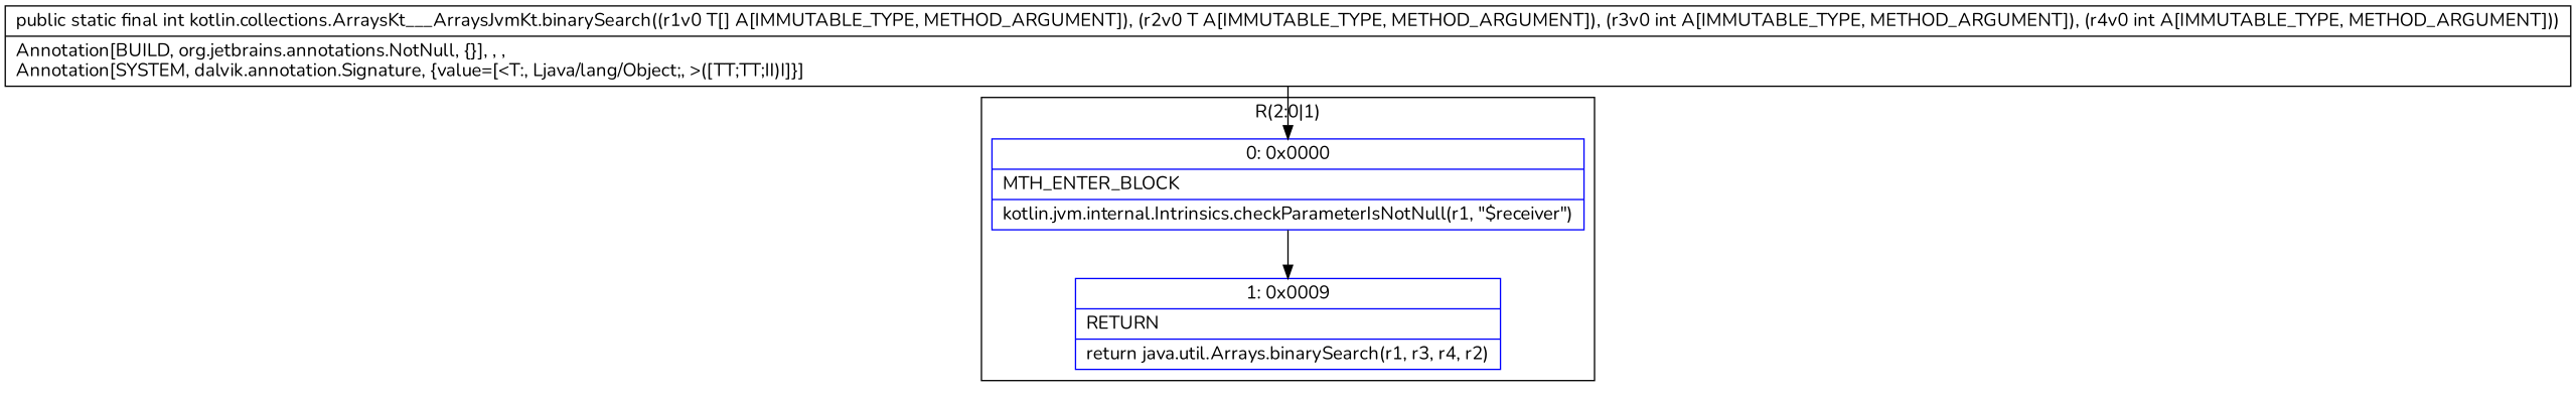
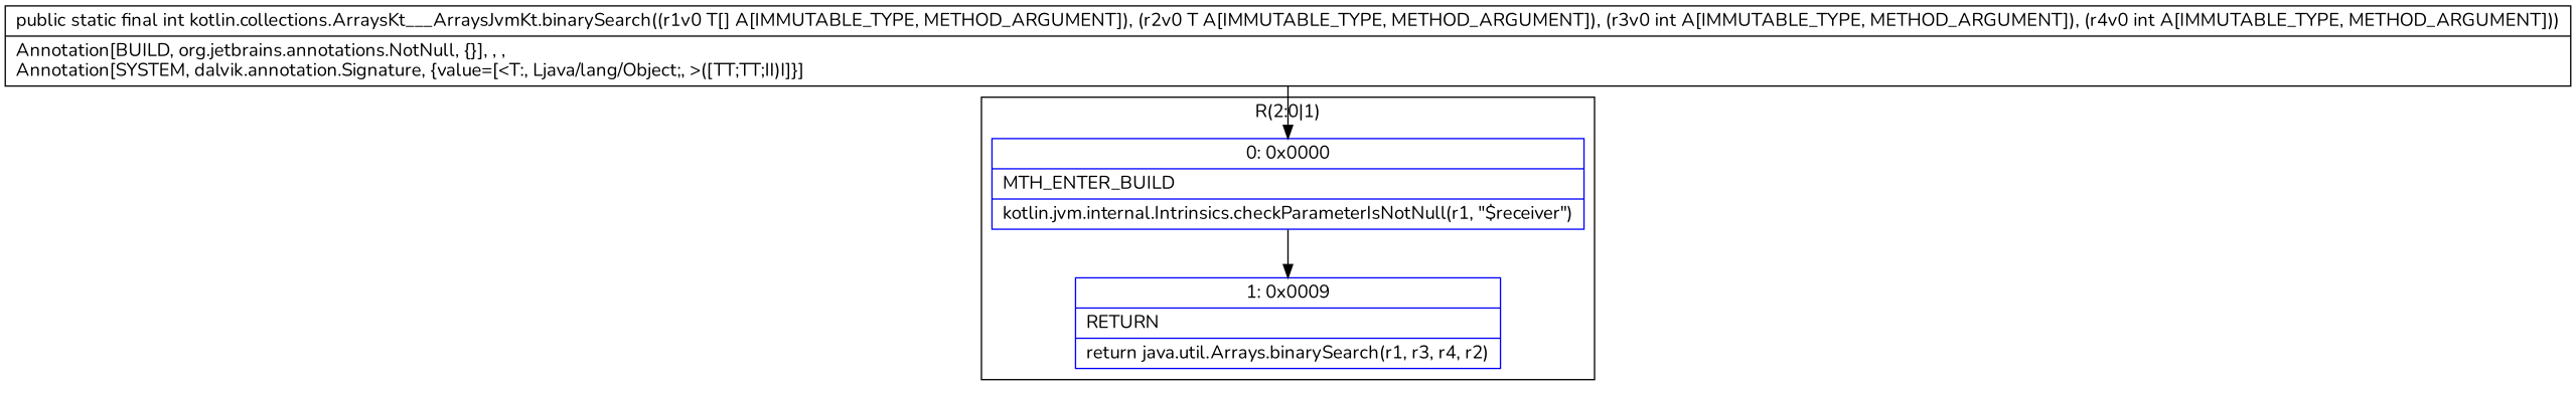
  digraph {
    fontname=Nunito
    node [color=blue shape=record fontname=Nunito]
    edge [fontname=Nunito]
-   n1 [label="{0\:\ 0x0000|MTH_ENTER_BLOCK\l|kotlin.jvm.internal.Intrinsics.checkParameterIsNotNull(r1, \"$receiver\")\l}"]
+   n1 [label="{0\:\ 0x0000|MTH_ENTER_BUILD\l|kotlin.jvm.internal.Intrinsics.checkParameterIsNotNull(r1, \"$receiver\")\l}"]
    n2 [label="{1\:\ 0x0009|RETURN\l|return java.util.Arrays.binarySearch(r1, r3, r4, r2)\l}"]
    n3 [label="{public static final int kotlin.collections.ArraysKt___ArraysJvmKt.binarySearch((r1v0 T[] A[IMMUTABLE_TYPE, METHOD_ARGUMENT]), (r2v0 T A[IMMUTABLE_TYPE, METHOD_ARGUMENT]), (r3v0 int A[IMMUTABLE_TYPE, METHOD_ARGUMENT]), (r4v0 int A[IMMUTABLE_TYPE, METHOD_ARGUMENT]))  | Annotation[BUILD, org.jetbrains.annotations.NotNull, \{\}], , , \lAnnotation[SYSTEM, dalvik.annotation.Signature, \{value=[\<T:, Ljava\/lang\/Object;, \>([TT;TT;II)I]\}]\l}" color=""]
    subgraph cluster_1 {
      label="R(2:0|1)"
      n1
      n2
    }
    n1 -> n2
    n3 -> n1
  }
